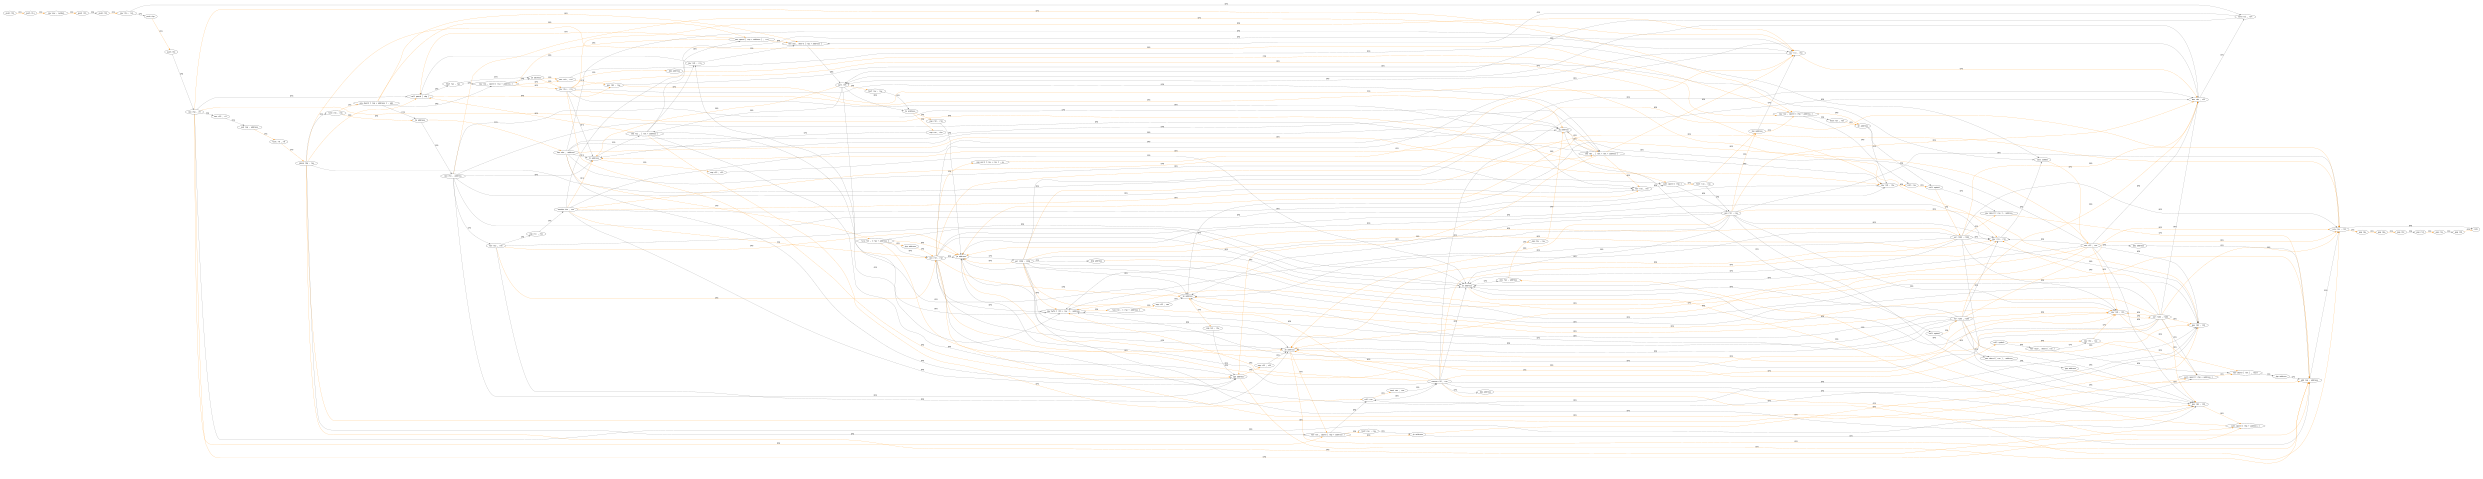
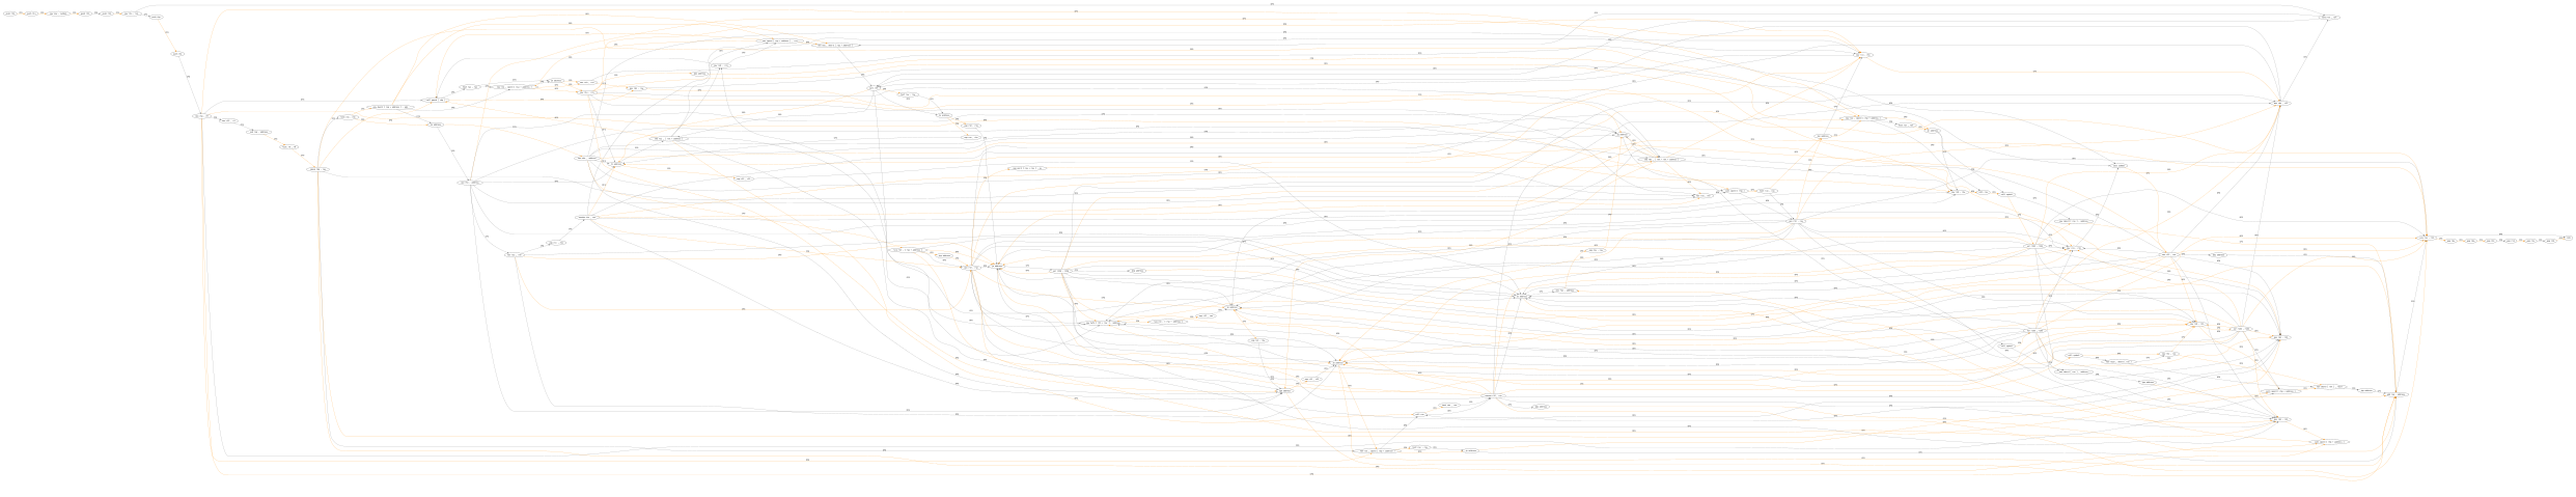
  digraph {
    fontname="JetBrains Mono"
    rankdir=LR
    node [fontname="JetBrains Mono"]
    edge [arrowhead=normal color=gray40 fontname="JetBrains Mono"]
    n1 [label="push r15"]
    n2 [label="push r14"]
    n3 [label="mov eax , symbol"]
    n4 [label="push r13"]
    n5 [label="push r12"]
    n6 [label="mov r14 , rsi"]
    n7 [label="push rbp"]
    n8 [label="word rsi , r14"]
    n9 [label="push rbx"]
    n10 [label="call r15"]
    n11 [label="mov edi , dword [ rsp + address ]"]
    n12 [label="mov rbp , r8"]
    n13 [label="mov r15 , r9"]
    n14 [label="call qword [ rbp + address ]"]
    n15 [label="call qword [ rbp ]"]
    n16 [label="call qword [ rbp + address ]"]
    n17 [label="mov rax , qword [ rbp + address ]"]
    n18 [label="mov rax , qword [ rbp + address ]"]
    n19 [label="call qword [ rbp ]"]
    n20 [label="sub rsp , address"]
    n21 [label="mov dword [ rbx ] , r12d"]
    n22 [label="test rax , rax"]
    n23 [label="mov rdi , rax"]
    n24 [label="mov rax , address"]
    n25 [label="test rax , rax"]
    n26 [label="je address"]
    n27 [label="call rax"]
    n28 [label="call rax"]
    n29 [label="test rax , rax"]
    n30 [label="je address"]
    n31 [label="test rax , rax"]
    n32 [label="mov r13 , rax"]
    n33 [label="test r8 , r8"]
    n34 [label="jl address"]
    n35 [label="mov byte [ r13 + rax ] , address"]
    n36 [label="lea rsi , [ rax + address ]"]
    n37 [label="test rax , rax"]
    n38 [label="js address"]
    n39 [label="cmove rbp , rax"]
    n40 [label="test rdx , rdx"]
    n41 [label="mov dword [ rsp + address ] , edi"]
    n42 [label="je address"]
    n43 [label="mov qword [ rsp + address ] , rsi"]
    n44 [label="mov rsi , qword [ rsp + address ]"]
    n45 [label="mov ebx , address"]
    n46 [label="mov rbx , address"]
    n47 [label="je address"]
    n48 [label="mov rbx , rsi"]
    n49 [label="mov rdx , rsi"]
    n50 [label="lea r12 , [ rsp + address ]"]
    n51 [label="mov rcx , rbx"]
    n52 [label="jge address"]
    n53 [label="jg address"]
    n54 [label="lea rbx , [ rbx + rbx + address ]"]
    n55 [label="mov rdi , rbx"]
    n56 [label="mov rdi , rbx"]
    n57 [label="mov r12 , rdx"]
    n58 [label="jmp address"]
    n59 [label="mov r13 , r12"]
    n60 [label="je address"]
    n61 [label="je address"]
    n62 [label="je address"]
    n63 [label="mov rdx , r13"]
    n64 [label="cmp r12 , r13"]
    n65 [label="add rsp , address"]
    n66 [label="cmp r12 , r13"]
    n67 [label="call symbol"]
    n68 [label="cmp rcx , rbx"]
    n69 [label="nop word [ rax + rax ] , ax"]
    n70 [label="mov rdi , r13"]
    n71 [label="je address"]
    n72 [label="mov rdi , r13"]
    n73 [label="mov rax , r13"]
    n74 [label="mov rsi , r13"]
    n75 [label="mov rdi , r13"]
    n76 [label="xor r13d , r13d"]
    n77 [label="call symbol"]
    n78 [label="xor r13d , r13d"]
    n79 [label="lea rax , [ rsp + address ]"]
    n80 [label="mov rdi , rsi"]
    n81 [label="cmp rsi , rbx"]
    n82 [label="pop rbx"]
    n83 [label=retn]
    n84 [label="call symbol"]
    n85 [label="cmovbe rbx , rcx"]
    n86 [label="cmp r12 , r13"]
    n87 [label="jmp address"]
    n88 [label="mov r12d , dword [ rax ]"]
    n89 [label="mov rbx , rax"]
    n90 [label="cmp rax , rbx"]
    n91 [label="test rax , rax"]
    n92 [label="cmovne r13 , rax"]
    n93 [label="jmp address"]
    n94 [label="cmp r13 , rax"]
    n95 [label="cmp rbx , rax"]
    n96 [label="pop rbp"]
    n97 [label="pop r12"]
    n98 [label="pop r13"]
    n99 [label="pop r14"]
    n100 [label="pop r15"]
    n101 [label="jmp address"]
    n102 [label="mov r13 , rax"]
    n103 [label="xor r13d , r13d"]
    n104 [label="mov dword [ rax ] , address"]
    n105 [label="jmp address"]
    n106 [label="call symbol"]
    n107 [label="jmp address"]
    n108 [label="jne address"]
    n109 [label="xor r13d , r13d"]
    n110 [label="mov dword [ rax ] , address"]
    n111 [label="jmp address"]
    n1 -> n2 [color=darkorange label=CFG]
    n2 -> n3 [arrowhead=diamond color=darkorange label=CFG]
    n3 -> n4 [arrowhead=diamond color=darkorange label=CFG]
    n4 -> n5 [label=CFG]
    n5 -> n6 [arrowhead=diamond color=darkorange label=CFG]
    n6 -> n7 [label=CFG]
    n6 -> n8 [arrowhead=diamond label=DFG]
    n7 -> n9 [arrowhead=diamond color=darkorange label=CFG]
    n8 -> n10 [arrowhead=diamond label=DFG]
    n8 -> n11 [arrowhead=diamond label=CFG]
    n9 -> n12 [label=CFG]
    n10 -> n34 [color=darkorange label=DFG]
    n10 -> n35 [label=DFG]
    n10 -> n36 [label=DFG]
    n10 -> n37 [color=darkorange label=CFG]
    n10 -> n38 [label=DFG]
    n11 -> n10 [label=DFG]
    n12 -> n13 [arrowhead=diamond label=CFG]
    n12 -> n14 [label=DFG]
    n12 -> n15 [label=DFG]
    n12 -> n16 [color=darkorange label=DFG]
    n12 -> n17 [arrowhead=diamond color=darkorange label=DFG]
    n12 -> n18 [color=darkorange label=DFG]
    n12 -> n19 [color=darkorange label=DFG]
    n13 -> n20 [arrowhead=diamond label=CFG]
    n14 -> n21 [arrowhead=diamond color=darkorange label=CFG]
    n15 -> n22 [arrowhead=diamond label=DFG]
    n15 -> n23 [arrowhead=diamond color=darkorange label=DFG]
    n16 -> n24 [arrowhead=diamond color=darkorange label=CFG]
    n17 -> n25 [label=CFG]
    n17 -> n26 [arrowhead=diamond color=darkorange label=DFG]
    n17 -> n27 [arrowhead=diamond label=DFG]
    n18 -> n28 [arrowhead=diamond label=DFG]
    n18 -> n29 [arrowhead=diamond color=darkorange label=CFG]
    n18 -> n30 [color=darkorange label=DFG]
    n19 -> n31 [color=darkorange label=DFG]
    n19 -> n32 [label=DFG]
    n20 -> n33 [arrowhead=diamond color=darkorange label=CFG]
    n21 -> n93 [arrowhead=diamond label=CFG]
    n22 -> n44 [arrowhead=diamond label=CFG]
    n22 -> n47 [arrowhead=diamond label=DFG]
    n23 -> n74 [color=darkorange label=CFG]
    n23 -> n84 [label=DFG]
    n24 -> n95 [arrowhead=diamond color=darkorange label=CFG]
    n25 -> n26 [arrowhead=diamond color=darkorange label=CFG]
    n26 -> n56 [label=CFG]
    n26 -> n106 [label=CFG]
    n27 -> n106 [arrowhead=diamond color=darkorange label=CFG]
    n28 -> n91 [color=darkorange label=CFG]
    n28 -> n92 [label=DFG]
    n29 -> n30 [arrowhead=diamond label=CFG]
    n30 -> n65 [arrowhead=diamond label=CFG]
    n30 -> n75 [arrowhead=diamond color=darkorange label=CFG]
    n31 -> n32 [arrowhead=diamond label=CFG]
    n31 -> n108 [color=darkorange label=DFG]
    n32 -> n35 [label=DFG]
    n32 -> n60 [label=DFG]
    n32 -> n61 [label=DFG]
    n32 -> n62 [arrowhead=diamond color=darkorange label=DFG]
    n32 -> n63 [color=darkorange label=DFG]
    n32 -> n70 [arrowhead=diamond label=DFG]
    n32 -> n71 [arrowhead=diamond label=DFG]
    n32 -> n72 [label=DFG]
    n32 -> n73 [label=DFG]
    n32 -> n74 [arrowhead=diamond label=DFG]
    n32 -> n75 [arrowhead=diamond color=darkorange label=DFG]
    n32 -> n108 [arrowhead=diamond color=darkorange label=CFG]
    n33 -> n39 [color=darkorange label=CFG]
    n34 -> n36 [label=CFG]
    n34 -> n64 [color=darkorange label=CFG]
    n35 -> n79 [color=darkorange label=CFG]
    n36 -> n15 [color=darkorange label=DFG]
    n36 -> n28 [color=darkorange label=DFG]
    n36 -> n35 [label=CFG]
    n36 -> n43 [label=DFG]
    n36 -> n52 [label=DFG]
    n36 -> n80 [label=DFG]
    n37 -> n38 [arrowhead=diamond label=CFG]
    n38 -> n86 [color=darkorange label=CFG]
    n38 -> n90 [color=darkorange label=CFG]
    n39 -> n14 [arrowhead=diamond color=darkorange label=DFG]
    n39 -> n15 [color=darkorange label=DFG]
    n39 -> n16 [color=darkorange label=DFG]
    n39 -> n17 [color=darkorange label=DFG]
    n39 -> n18 [arrowhead=diamond label=DFG]
    n39 -> n19 [arrowhead=diamond label=DFG]
    n39 -> n40 [arrowhead=diamond label=CFG]
    n40 -> n41 [color=darkorange label=CFG]
    n40 -> n42 [color=darkorange label=DFG]
    n41 -> n11 [arrowhead=diamond color=darkorange label=DFG]
    n41 -> n42 [label=CFG]
    n41 -> n43 [color=darkorange label=DFG]
    n41 -> n44 [arrowhead=diamond label=DFG]
    n42 -> n45 [color=darkorange label=CFG]
    n42 -> n46 [arrowhead=diamond label=CFG]
    n43 -> n11 [color=darkorange label=DFG]
    n43 -> n15 [color=darkorange label=CFG]
    n43 -> n44 [color=darkorange label=DFG]
    n44 -> n47 [arrowhead=diamond label=CFG]
    n44 -> n48 [arrowhead=diamond color=darkorange label=DFG]
    n44 -> n49 [color=darkorange label=DFG]
    n45 -> n34 [arrowhead=diamond label=DFG]
    n45 -> n50 [color=darkorange label=CFG]
    n45 -> n51 [arrowhead=diamond label=DFG]
    n45 -> n52 [label=DFG]
    n45 -> n53 [label=DFG]
    n45 -> n54 [arrowhead=diamond label=DFG]
    n45 -> n55 [arrowhead=diamond label=DFG]
    n45 -> n56 [arrowhead=diamond color=darkorange label=DFG]
    n46 -> n34 [label=DFG]
    n46 -> n51 [arrowhead=diamond color=darkorange label=DFG]
    n46 -> n52 [arrowhead=diamond label=DFG]
    n46 -> n53 [arrowhead=diamond label=DFG]
    n46 -> n54 [label=DFG]
    n46 -> n55 [arrowhead=diamond label=DFG]
    n46 -> n56 [arrowhead=diamond label=DFG]
    n46 -> n57 [label=CFG]
    n47 -> n48 [arrowhead=diamond color=darkorange label=CFG]
    n47 -> n49 [arrowhead=diamond color=darkorange label=CFG]
    n48 -> n34 [label=DFG]
    n48 -> n51 [arrowhead=diamond color=darkorange label=DFG]
    n48 -> n52 [arrowhead=diamond color=darkorange label=DFG]
    n48 -> n53 [arrowhead=diamond color=darkorange label=DFG]
    n48 -> n54 [label=DFG]
    n48 -> n55 [label=DFG]
    n48 -> n56 [arrowhead=diamond color=darkorange label=DFG]
    n48 -> n101 [color=darkorange label=CFG]
    n49 -> n23 [arrowhead=diamond color=darkorange label=CFG]
    n49 -> n84 [arrowhead=diamond label=DFG]
    n50 -> n58 [arrowhead=diamond color=darkorange label=CFG]
    n50 -> n59 [arrowhead=diamond label=DFG]
    n50 -> n60 [arrowhead=diamond color=darkorange label=DFG]
    n50 -> n61 [arrowhead=diamond label=DFG]
    n50 -> n62 [arrowhead=diamond color=darkorange label=DFG]
    n51 -> n10 [label=DFG]
    n51 -> n63 [arrowhead=diamond color=darkorange label=CFG]
    n52 -> n65 [color=darkorange label=CFG]
    n52 -> n66 [arrowhead=diamond color=darkorange label=CFG]
    n53 -> n54 [color=darkorange label=CFG]
    n53 -> n67 [arrowhead=diamond label=CFG]
    n54 -> n34 [arrowhead=diamond color=darkorange label=DFG]
    n54 -> n51 [color=darkorange label=DFG]
    n54 -> n52 [color=darkorange label=DFG]
    n54 -> n53 [label=DFG]
    n54 -> n55 [color=darkorange label=DFG]
    n54 -> n56 [label=DFG]
    n55 -> n19 [arrowhead=diamond label=DFG]
    n56 -> n27 [arrowhead=diamond color=darkorange label=DFG]
    n57 -> n59 [arrowhead=diamond color=darkorange label=DFG]
    n57 -> n60 [arrowhead=diamond color=darkorange label=DFG]
    n57 -> n61 [arrowhead=diamond label=DFG]
    n57 -> n62 [label=DFG]
    n57 -> n68 [label=CFG]
    n58 -> n59 [arrowhead=diamond color=darkorange label=CFG]
    n59 -> n35 [label=DFG]
    n59 -> n60 [label=DFG]
    n59 -> n61 [label=DFG]
    n59 -> n62 [arrowhead=diamond label=DFG]
    n59 -> n63 [label=DFG]
    n59 -> n69 [arrowhead=diamond color=darkorange label=CFG]
    n59 -> n70 [color=darkorange label=DFG]
    n59 -> n71 [arrowhead=diamond color=darkorange label=DFG]
    n59 -> n72 [color=darkorange label=DFG]
    n59 -> n73 [color=darkorange label=DFG]
    n59 -> n74 [label=DFG]
    n59 -> n75 [label=DFG]
    n60 -> n76 [label=CFG]
    n60 -> n77 [arrowhead=diamond color=darkorange label=CFG]
    n61 -> n24 [label=CFG]
    n61 -> n72 [arrowhead=diamond color=darkorange label=CFG]
    n62 -> n18 [arrowhead=diamond color=darkorange label=CFG]
    n62 -> n65 [arrowhead=diamond color=darkorange label=CFG]
    n63 -> n8 [label=CFG]
    n63 -> n10 [arrowhead=diamond label=DFG]
    n64 -> n61 [label=CFG]
    n65 -> n73 [label=CFG]
    n66 -> n62 [arrowhead=diamond label=CFG]
    n67 -> n103 [arrowhead=diamond color=darkorange label=CFG]
    n67 -> n104 [arrowhead=diamond label=DFG]
    n68 -> n85 [arrowhead=diamond label=CFG]
    n69 -> n51 [arrowhead=diamond color=darkorange label=CFG]
    n70 -> n14 [color=darkorange label=DFG]
    n70 -> n78 [color=darkorange label=CFG]
    n71 -> n80 [label=CFG]
    n71 -> n81 [color=darkorange label=CFG]
    n72 -> n16 [arrowhead=diamond color=darkorange label=DFG]
    n73 -> n82 [arrowhead=diamond color=darkorange label=CFG]
    n73 -> n83 [arrowhead=diamond label=DFG]
    n74 -> n84 [arrowhead=diamond label=DFG]
    n75 -> n28 [label=DFG]
    n76 -> n35 [arrowhead=diamond color=darkorange label=DFG]
    n76 -> n60 [arrowhead=diamond color=darkorange label=DFG]
    n76 -> n61 [arrowhead=diamond label=DFG]
    n76 -> n62 [label=DFG]
    n76 -> n63 [arrowhead=diamond label=DFG]
    n76 -> n70 [arrowhead=diamond color=darkorange label=DFG]
    n76 -> n71 [label=DFG]
    n76 -> n72 [arrowhead=diamond label=DFG]
    n76 -> n73 [arrowhead=diamond color=darkorange label=DFG]
    n76 -> n74 [arrowhead=diamond color=darkorange label=DFG]
    n76 -> n75 [arrowhead=diamond label=DFG]
    n76 -> n87 [arrowhead=diamond label=CFG]
    n77 -> n88 [label=DFG]
    n77 -> n89 [color=darkorange label=DFG]
    n78 -> n14 [arrowhead=diamond label=CFG]
    n78 -> n35 [label=DFG]
    n78 -> n60 [arrowhead=diamond label=DFG]
    n78 -> n61 [label=DFG]
    n78 -> n62 [arrowhead=diamond color=darkorange label=DFG]
    n78 -> n63 [arrowhead=diamond label=DFG]
    n78 -> n70 [color=darkorange label=DFG]
    n78 -> n71 [arrowhead=diamond color=darkorange label=DFG]
    n78 -> n72 [arrowhead=diamond color=darkorange label=DFG]
    n78 -> n73 [color=darkorange label=DFG]
    n78 -> n74 [arrowhead=diamond color=darkorange label=DFG]
    n78 -> n75 [color=darkorange label=DFG]
    n79 -> n94 [arrowhead=diamond color=darkorange label=CFG]
    n80 -> n15 [arrowhead=diamond label=DFG]
-   n80 -> n11 [arrowhead=diamond label=CFG]
+   n80 -> n43 [arrowhead=diamond label=CFG]
    n81 -> n52 [label=CFG]
    n82 -> n96 [color=darkorange label=CFG]
    n84 -> n102 [color=darkorange label=DFG]
    n85 -> n34 [arrowhead=diamond color=darkorange label=DFG]
    n85 -> n51 [label=DFG]
    n85 -> n52 [arrowhead=diamond label=DFG]
    n85 -> n53 [label=DFG]
    n85 -> n54 [arrowhead=diamond color=darkorange label=DFG]
    n85 -> n55 [color=darkorange label=DFG]
    n85 -> n56 [label=DFG]
    n85 -> n59 [arrowhead=diamond color=darkorange label=CFG]
    n86 -> n60 [arrowhead=diamond label=CFG]
    n87 -> n65 [arrowhead=diamond color=darkorange label=CFG]
    n88 -> n21 [arrowhead=diamond label=DFG]
    n88 -> n89 [arrowhead=diamond label=CFG]
    n89 -> n21 [color=darkorange label=DFG]
    n89 -> n70 [color=darkorange label=CFG]
    n90 -> n34 [label=CFG]
    n91 -> n92 [arrowhead=diamond label=CFG]
    n92 -> n35 [arrowhead=diamond color=darkorange label=DFG]
    n92 -> n60 [arrowhead=diamond label=DFG]
    n92 -> n61 [label=DFG]
    n92 -> n62 [arrowhead=diamond color=darkorange label=DFG]
    n92 -> n63 [label=DFG]
    n92 -> n70 [arrowhead=diamond color=darkorange label=DFG]
    n92 -> n71 [arrowhead=diamond color=darkorange label=DFG]
    n92 -> n72 [arrowhead=diamond label=DFG]
    n92 -> n73 [arrowhead=diamond color=darkorange label=DFG]
    n92 -> n74 [color=darkorange label=DFG]
    n92 -> n75 [label=DFG]
    n92 -> n111 [label=CFG]
    n93 -> n65 [label=CFG]
    n94 -> n71 [arrowhead=diamond label=CFG]
    n95 -> n53 [arrowhead=diamond color=darkorange label=CFG]
    n96 -> n97 [color=darkorange label=CFG]
    n97 -> n98 [label=CFG]
    n98 -> n99 [arrowhead=diamond color=darkorange label=CFG]
    n99 -> n100 [label=CFG]
    n100 -> n83 [color=darkorange label=CFG]
    n101 -> n17 [color=darkorange label=CFG]
    n102 -> n35 [color=darkorange label=DFG]
    n102 -> n60 [color=darkorange label=DFG]
    n102 -> n61 [arrowhead=diamond label=DFG]
    n102 -> n62 [arrowhead=diamond color=darkorange label=DFG]
    n102 -> n63 [arrowhead=diamond label=DFG]
    n102 -> n70 [arrowhead=diamond color=darkorange label=DFG]
    n102 -> n71 [label=DFG]
    n102 -> n72 [label=DFG]
    n102 -> n73 [color=darkorange label=DFG]
    n102 -> n74 [label=DFG]
    n102 -> n75 [label=DFG]
    n102 -> n107 [arrowhead=diamond label=CFG]
    n103 -> n35 [label=DFG]
    n103 -> n60 [label=DFG]
    n103 -> n61 [label=DFG]
    n103 -> n62 [arrowhead=diamond label=DFG]
    n103 -> n63 [arrowhead=diamond color=darkorange label=DFG]
    n103 -> n70 [color=darkorange label=DFG]
    n103 -> n71 [label=DFG]
    n103 -> n72 [arrowhead=diamond label=DFG]
    n103 -> n73 [color=darkorange label=DFG]
    n103 -> n74 [arrowhead=diamond label=DFG]
    n103 -> n75 [arrowhead=diamond color=darkorange label=DFG]
    n103 -> n104 [label=CFG]
    n104 -> n105 [label=CFG]
    n105 -> n65 [arrowhead=diamond color=darkorange label=CFG]
    n106 -> n109 [color=darkorange label=CFG]
    n106 -> n110 [label=DFG]
    n107 -> n65 [label=CFG]
    n108 -> n17 [color=darkorange label=CFG]
    n108 -> n51 [label=CFG]
    n109 -> n35 [arrowhead=diamond label=DFG]
    n109 -> n60 [arrowhead=diamond color=darkorange label=DFG]
    n109 -> n61 [label=DFG]
    n109 -> n62 [color=darkorange label=DFG]
    n109 -> n63 [color=darkorange label=DFG]
    n109 -> n70 [arrowhead=diamond label=DFG]
    n109 -> n71 [arrowhead=diamond label=DFG]
    n109 -> n72 [arrowhead=diamond label=DFG]
    n109 -> n73 [arrowhead=diamond label=DFG]
    n109 -> n74 [label=DFG]
    n109 -> n75 [label=DFG]
    n109 -> n110 [color=darkorange label=CFG]
    n110 -> n65 [color=darkorange label=CFG]
    n111 -> n65 [arrowhead=diamond color=darkorange label=CFG]
  }
